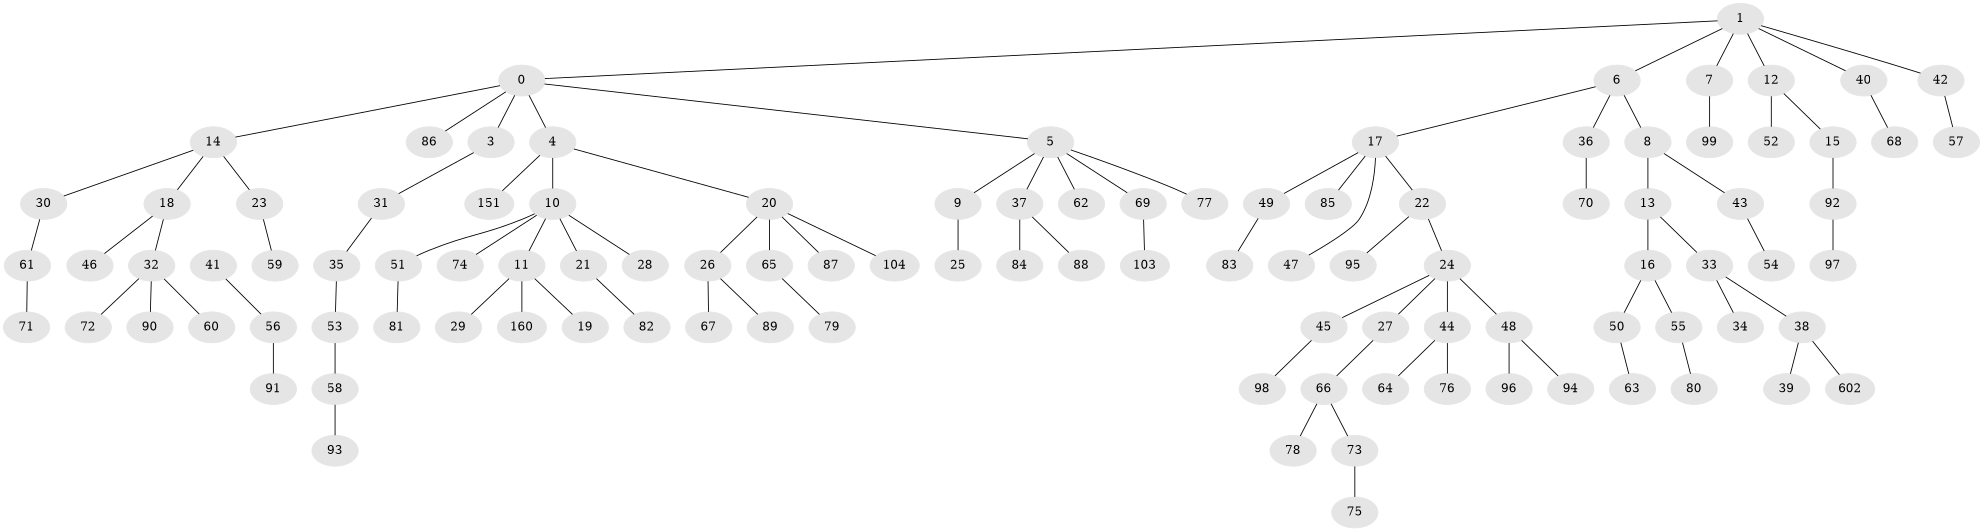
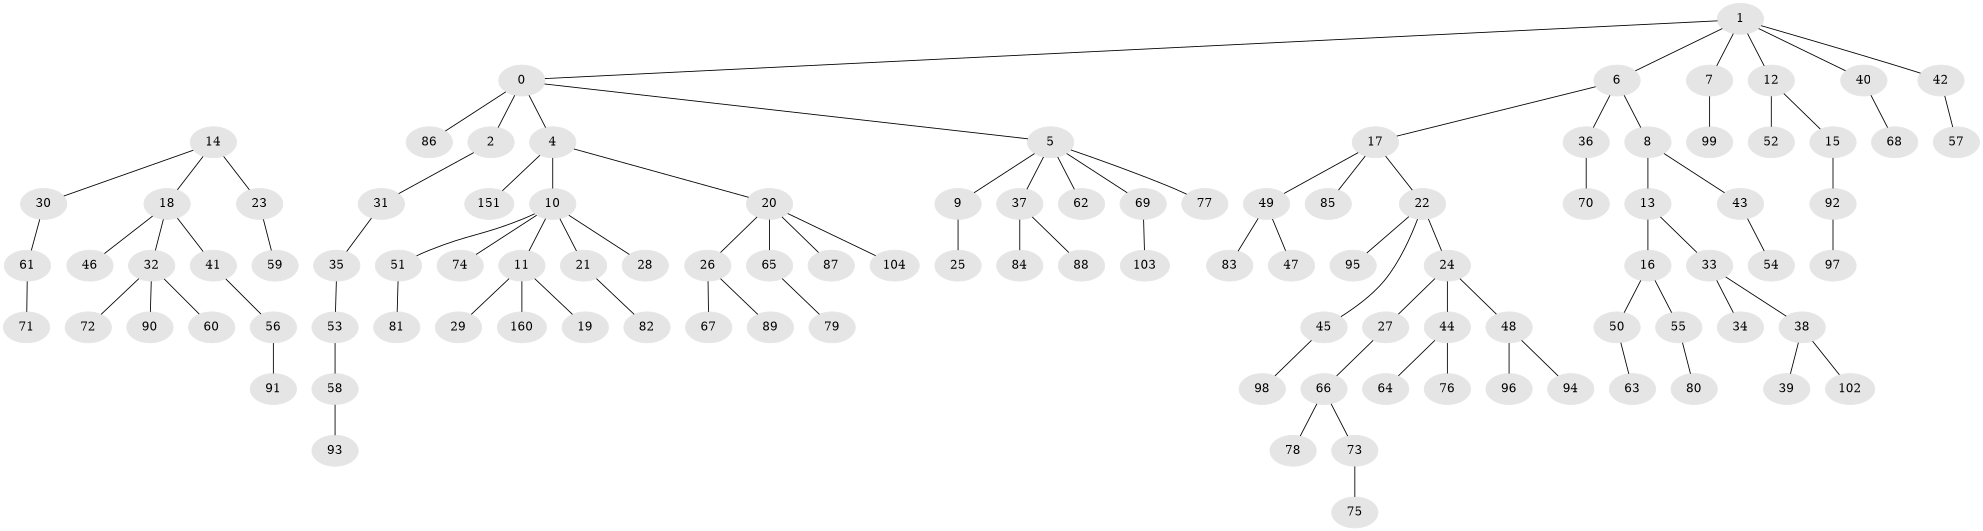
  graph {
    node [color=gray90 style=filled]
    n1 [label=0]
    1
    6
    7
    12
    40
    42
-   3
+   3 [label=2]
    4
    5
    14
    86
    8
    17
    36
    99
    15
    52
    68
    57
    31
    10
    20
    n24 [label=151]
    9
    37
    62
    69
    77
    18
    23
    30
    35
    11
    21
    28
    51
    74
    26
    65
    87
    104
    25
    84
    88
    103
    13
    43
    22
    47
    49
    85
    70
    16
    33
    54
    19
    29
    n59 [label=160]
    82
    81
    92
    50
    55
    34
    38
    32
    41
    46
    59
    61
    97
    63
    80
    24
    95
    83
    60
    72
    90
    56
    67
    89
    79
    27
    44
    45
    48
    66
    64
    76
    98
    96
    94
    73
    78
    71
    53
    39
-   102 [label=602]
+   102
    58
    91
    93
    75
    n1 -- 3
    n1 -- 4
    n1 -- 5
-   n1 -- 14
    n1 -- 86
    1 -- n1
    1 -- 6
    1 -- 7
    1 -- 12
    1 -- 40
    1 -- 42
    6 -- 8
    6 -- 17
    6 -- 36
    7 -- 99
    12 -- 15
    12 -- 52
    40 -- 68
    42 -- 57
    3 -- 31
    4 -- 10
    4 -- 20
    4 -- n24
    5 -- 9
    5 -- 37
    5 -- 62
    5 -- 69
    5 -- 77
    14 -- 18
    14 -- 23
    14 -- 30
    8 -- 13
    8 -- 43
    17 -- 22
-   17 -- 47
+   49 -- 47
    17 -- 49
    17 -- 85
    36 -- 70
    15 -- 92
    31 -- 35
    10 -- 11
    10 -- 21
    10 -- 28
    10 -- 51
    10 -- 74
    20 -- 26
    20 -- 65
    20 -- 87
    20 -- 104
    9 -- 25
    37 -- 84
    37 -- 88
    69 -- 103
    18 -- 32
+   18 -- 41
    18 -- 46
    23 -- 59
    30 -- 61
    35 -- 53
    11 -- 19
    11 -- 29
    11 -- n59
    21 -- 82
    51 -- 81
    26 -- 67
    26 -- 89
    65 -- 79
    13 -- 16
    13 -- 33
    43 -- 54
    22 -- 24
    22 -- 95
    49 -- 83
    16 -- 50
    16 -- 55
    33 -- 34
    33 -- 38
    92 -- 97
    50 -- 63
    55 -- 80
    38 -- 39
    38 -- 102
    32 -- 60
    32 -- 72
    32 -- 90
    41 -- 56
    61 -- 71
    24 -- 27
    24 -- 44
-   24 -- 45
+   22 -- 45
    24 -- 48
    56 -- 91
    27 -- 66
    44 -- 64
    44 -- 76
    45 -- 98
    48 -- 96
    48 -- 94
    66 -- 73
    66 -- 78
    73 -- 75
    53 -- 58
    58 -- 93
  }
